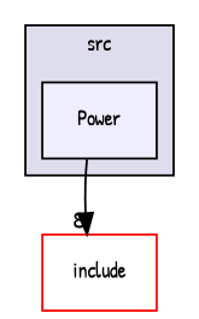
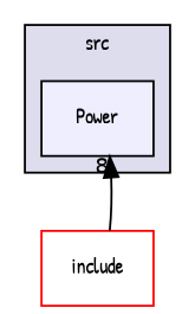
  digraph {
    compound=true
    fontname="Patrick Hand"
    node [fontname="Patrick Hand" fontsize=10 shape=box style=filled]
    n1 [fillcolor="#eeeeff" label=Power pencolor=black]
    n2 [color=red fillcolor=white label=include]
    subgraph cluster_1 {
      bgcolor="#ddddee"
      fontsize=10
      label=src
      pencolor=black
      n1
    }
-   n1 -> n2 [headlabel=8 labeldistance=1.5 labelfontname=Helvetica labelfontsize=10 fontname="Patrick Hand"]
+   n2 -> n1 [headlabel=8 labeldistance=1.5 labelfontname=Helvetica labelfontsize=10 fontname="Patrick Hand"]
  }
